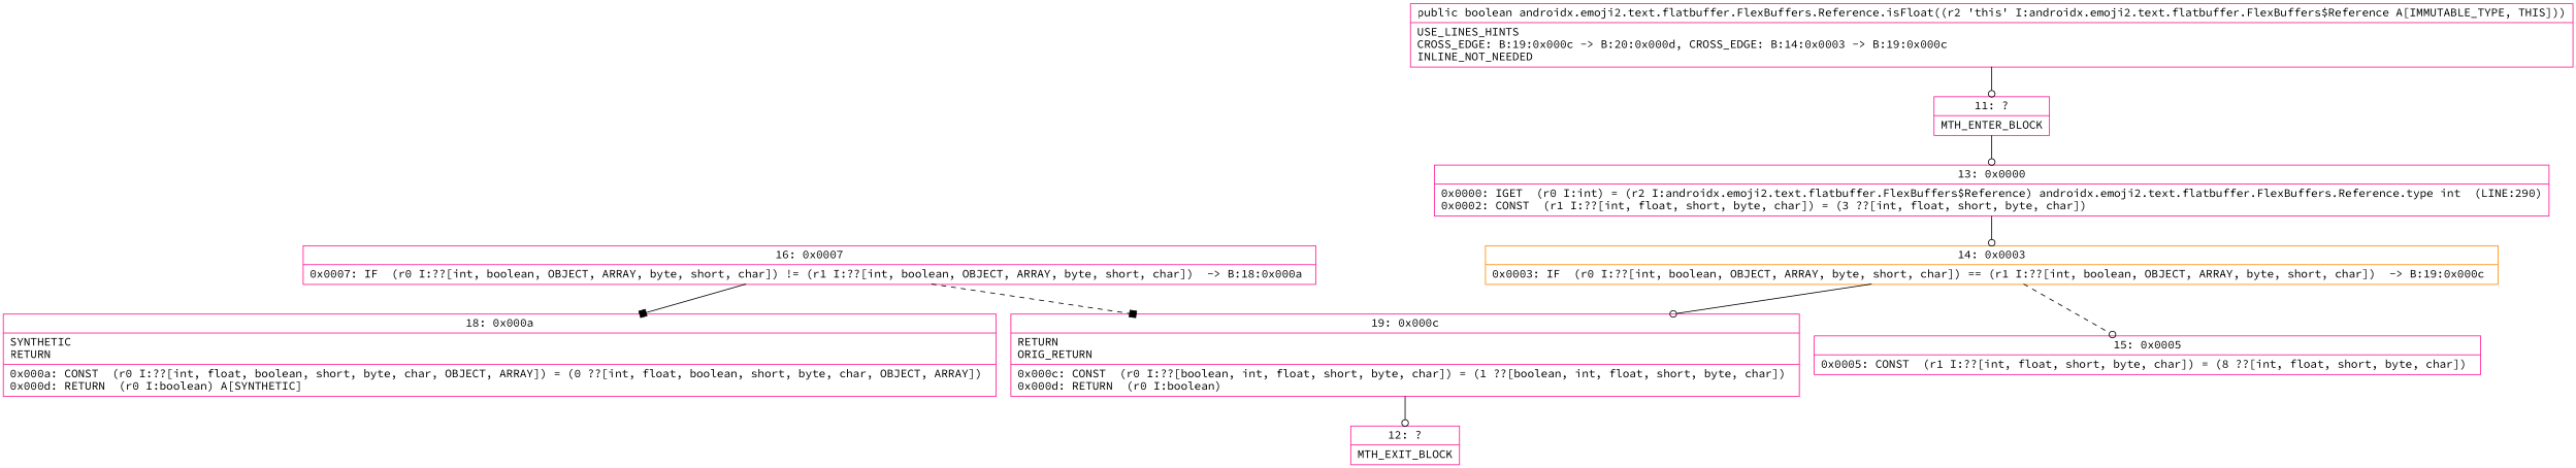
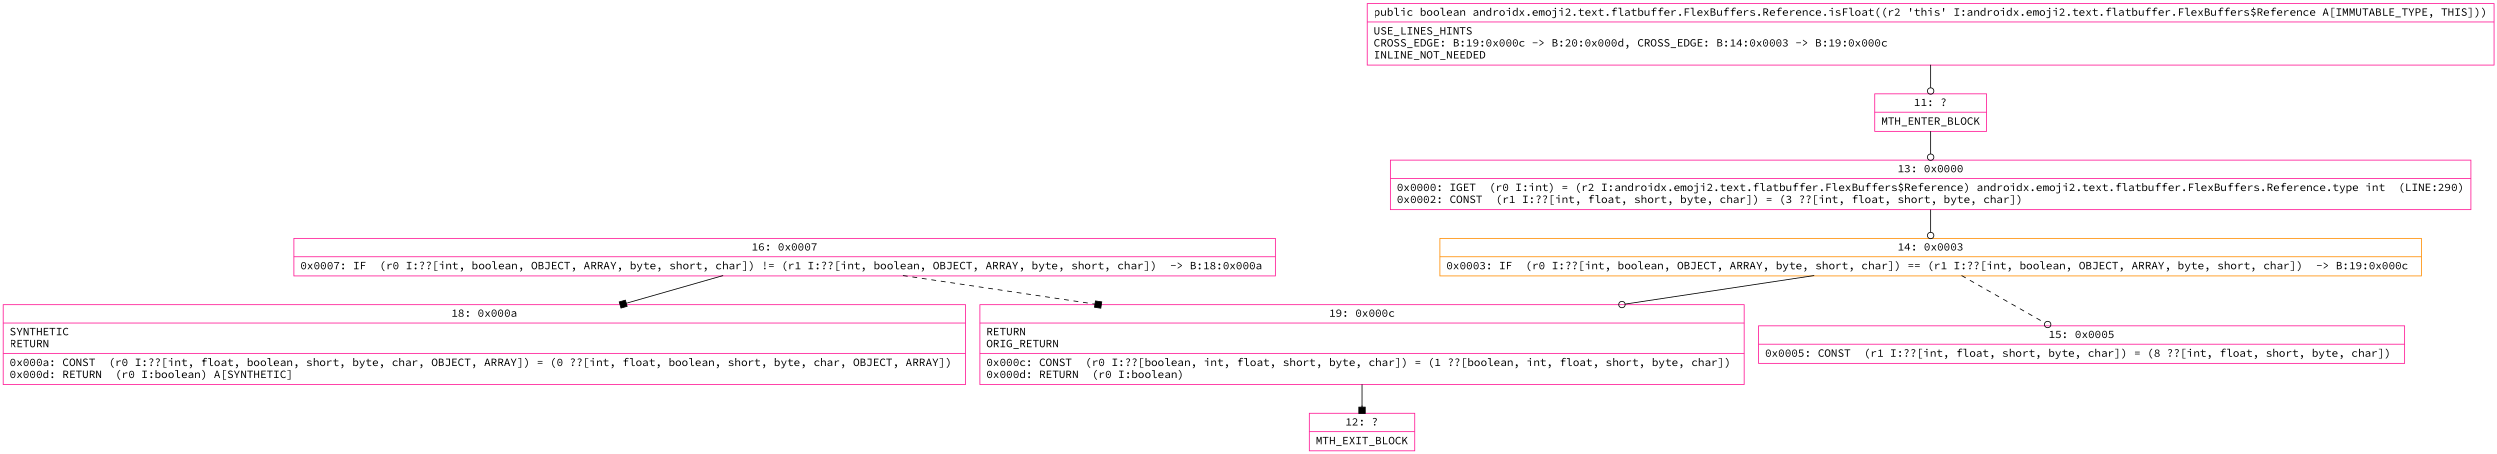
  digraph {
    fontname="Source Code Pro"
    node [color=deeppink fontname="Source Code Pro" shape=record]
    edge [arrowhead=odot fontname="Source Code Pro"]
    n1 [label="{11\:\ ?|MTH_ENTER_BLOCK\l}"]
    n2 [label="{13\:\ 0x0000|0x0000: IGET  (r0 I:int) = (r2 I:androidx.emoji2.text.flatbuffer.FlexBuffers$Reference) androidx.emoji2.text.flatbuffer.FlexBuffers.Reference.type int  (LINE:290)\l0x0002: CONST  (r1 I:??[int, float, short, byte, char]) = (3 ??[int, float, short, byte, char]) \l}"]
    n3 [color=darkorange label="{14\:\ 0x0003|0x0003: IF  (r0 I:??[int, boolean, OBJECT, ARRAY, byte, short, char]) == (r1 I:??[int, boolean, OBJECT, ARRAY, byte, short, char])  \-\> B:19:0x000c \l}"]
    n4 [label="{15\:\ 0x0005|0x0005: CONST  (r1 I:??[int, float, short, byte, char]) = (8 ??[int, float, short, byte, char]) \l}"]
    n5 [label="{19\:\ 0x000c|RETURN\lORIG_RETURN\l|0x000c: CONST  (r0 I:??[boolean, int, float, short, byte, char]) = (1 ??[boolean, int, float, short, byte, char]) \l0x000d: RETURN  (r0 I:boolean) \l}"]
    n6 [label="{12\:\ ?|MTH_EXIT_BLOCK\l}"]
    n7 [label="{16\:\ 0x0007|0x0007: IF  (r0 I:??[int, boolean, OBJECT, ARRAY, byte, short, char]) != (r1 I:??[int, boolean, OBJECT, ARRAY, byte, short, char])  \-\> B:18:0x000a \l}"]
    n8 [label="{18\:\ 0x000a|SYNTHETIC\lRETURN\l|0x000a: CONST  (r0 I:??[int, float, boolean, short, byte, char, OBJECT, ARRAY]) = (0 ??[int, float, boolean, short, byte, char, OBJECT, ARRAY]) \l0x000d: RETURN  (r0 I:boolean) A[SYNTHETIC]\l}"]
    n9 [label="{public boolean androidx.emoji2.text.flatbuffer.FlexBuffers.Reference.isFloat((r2 'this' I:androidx.emoji2.text.flatbuffer.FlexBuffers$Reference A[IMMUTABLE_TYPE, THIS]))  | USE_LINES_HINTS\lCROSS_EDGE: B:19:0x000c \-\> B:20:0x000d, CROSS_EDGE: B:14:0x0003 \-\> B:19:0x000c\lINLINE_NOT_NEEDED\l}"]
    n1 -> n2
    n2 -> n3
    n3 -> n4 [style=dashed]
    n3 -> n5
-   n5 -> n6
+   n5 -> n6 [arrowhead=box]
    n7 -> n5 [arrowhead=box style=dashed]
    n7 -> n8 [arrowhead=box]
    n9 -> n1
  }
